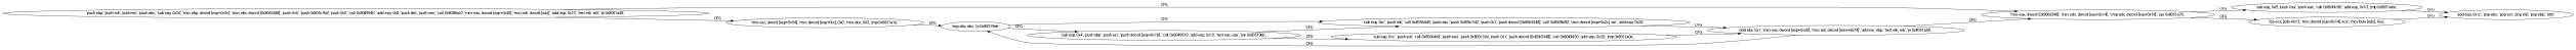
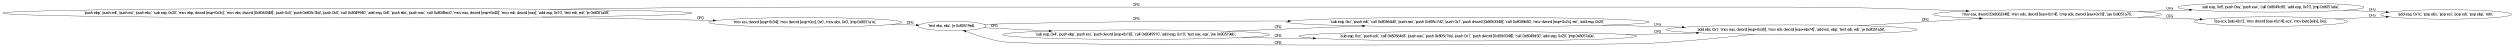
  digraph {
    rankdir=LR
    fontname=Roboto
    node [fontname=Roboto]
    edge [fontname=Roboto]
    n1 [label="'push ebp', 'push edi', 'push esi', 'push ebx', 'sub esp, 0x20', 'mov ebp, dword [esp+0x3c]', 'mov ebx, dword [0x8063348]', 'push 0x5', 'push 0x805c7bd', 'push 0x0', 'call 0x8049940', 'add esp, 0x8', 'push ebx', 'push eax', 'call 0x8049ac0', 'mov eax, dword [esp+0x40]', 'mov edi, dword [eax]', 'add esp, 0x10', 'test edi, edi', 'je 0x8051a58', "]
    n2 [label="'mov eax, dword [0x8063348]', 'mov edx, dword [eax+0x14]', 'cmp edx, dword [eax+0x18]', 'jae 0x8051a76', "]
    n3 [label="'mov esi, dword [esp+0x34]', 'mov dword [esp+0xc], 0x0', 'mov ebx, 0x0', 'jmp 0x8051a1e', "]
    n4 [label="'sub esp, 0x8', 'push 0xa', 'push eax', 'call 0x8049c80', 'add esp, 0x10', 'jmp 0x8051a6e', "]
    n5 [label="'lea ecx, [edx+0x1]', 'mov dword [eax+0x14], ecx', 'mov byte [edx], 0xa', "]
-   n6 [label="'esp ebx, ebx', 'je 0x80519eb',"]
+   n6 [label="'test ebx, ebx', 'je 0x80519eb', "]
    n7 [label="'add esp, 0x1c', 'pop ebx', 'pop esi', 'pop edi', 'pop ebp', 'retn', "]
    n8 [label="'sub esp, 0xc', 'push edi', 'call 0x80564d3', 'push eax', 'push 0x805c7d2', 'push 0x1', 'push dword [0x8063348]', 'call 0x8049d50', 'mov dword [esp+0x2c], esi', 'add esp, 0x20', "]
    n9 [label="'sub esp, 0x4', 'push ebp', 'push esi', 'push dword [esp+0x18]', 'call 0x8049910', 'add esp, 0x10', 'test eax, eax', 'jne 0x80519eb', "]
    n10 [label="'add ebx, 0x1', 'mov eax, dword [esp+0x30]', 'mov edi, dword [eax+ebx*4]', 'add esi, ebp', 'test edi, edi', 'je 0x8051a58', "]
    n11 [label="'sub esp, 0xc', 'push edi', 'call 0x80564d3', 'push eax', 'push 0x805c7da', 'push 0x1', 'push dword [0x8063348]', 'call 0x8049d50', 'add esp, 0x20', 'jmp 0x8051a0e', "]
    n1 -> n2 [label=CFG]
    n1 -> n3 [label=CFG]
    n2 -> n4 [label=CFG]
    n2 -> n5 [label=CFG]
    n3 -> n6 [label=CFG]
    n4 -> n7 [label=CFG]
    n5 -> n7 [label=CFG]
    n6 -> n8 [label=CFG]
    n6 -> n9 [label=CFG]
    n8 -> n10 [label=CFG]
    n9 -> n8 [label=CFG]
    n9 -> n11 [label=CFG]
    n10 -> n2 [label=CFG]
    n10 -> n6 [label=CFG]
    n11 -> n10 [label=CFG]
  }
